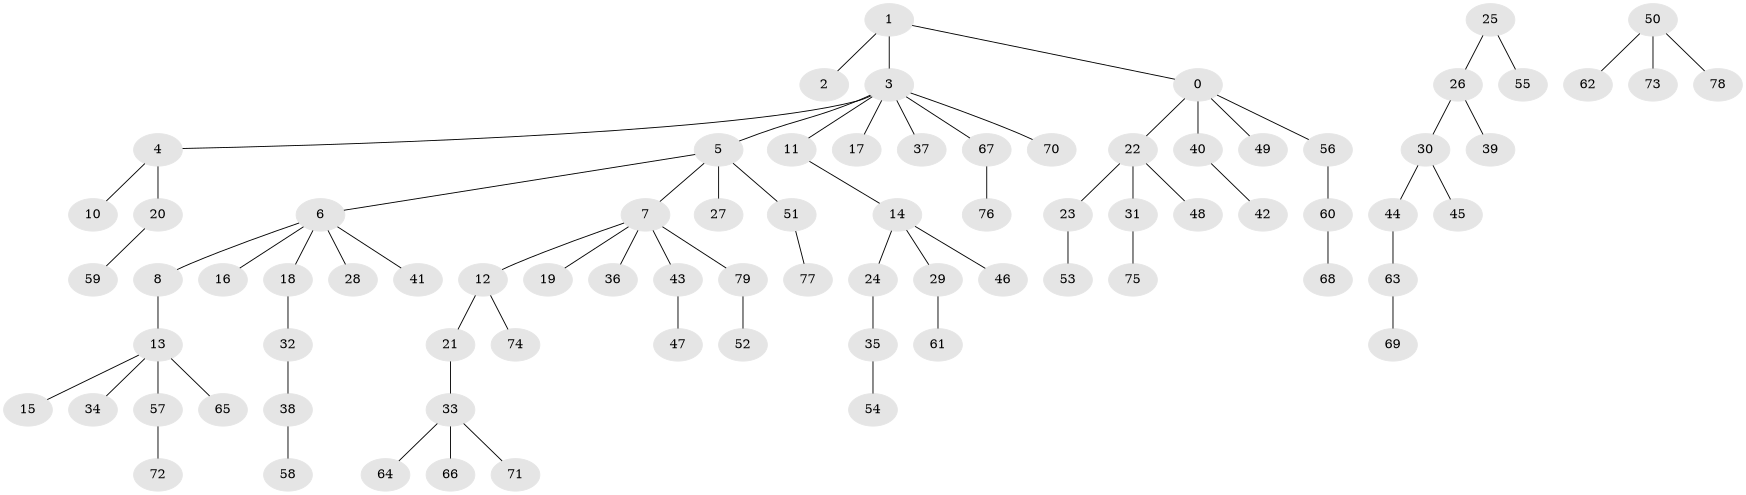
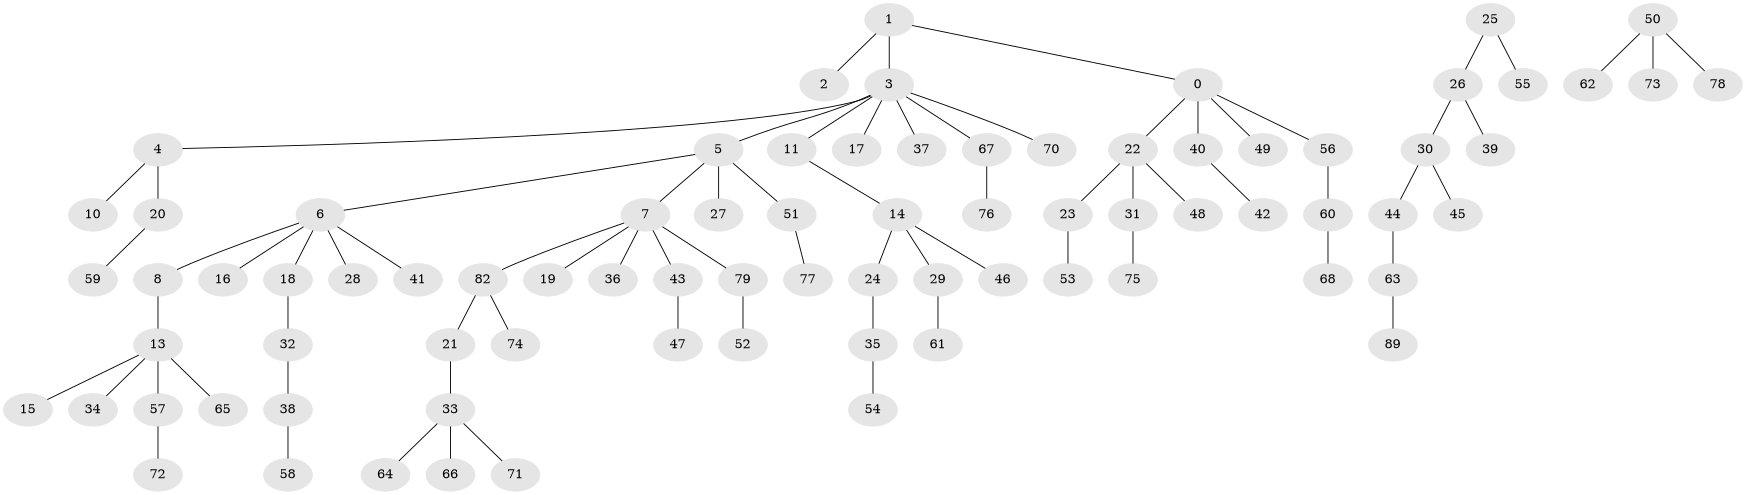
  graph {
    node [color=gray90 style=filled]
    1
    2
    3
    n4 [label=0]
    4
    5
    11
    17
    37
    67
    70
    22
    40
    49
    56
    10
    20
    6
    7
    27
    51
    14
    76
    59
    8
    16
    18
    28
    41
-   12
+   12 [label=82]
    19
    36
    43
    79
    77
    13
    32
    21
    74
    47
    52
    15
    34
    57
    65
    23
    31
    48
    42
    60
    24
    29
    46
    25
    26
    55
    33
    72
    35
    61
    38
    64
    66
    71
    53
    75
    54
    30
    39
    44
    45
    63
    58
    50
    62
    73
    78
-   69
+   69 [label=89]
    68
    1 -- 2
    1 -- 3
    1 -- n4
    3 -- 4
    3 -- 5
    3 -- 11
    3 -- 17
    3 -- 37
    3 -- 67
    3 -- 70
    n4 -- 22
    n4 -- 40
    n4 -- 49
    n4 -- 56
    4 -- 10
    4 -- 20
    5 -- 6
    5 -- 7
    5 -- 27
    5 -- 51
    11 -- 14
    67 -- 76
    22 -- 23
    22 -- 31
    22 -- 48
    40 -- 42
    56 -- 60
    20 -- 59
    6 -- 8
    6 -- 16
    6 -- 18
    6 -- 28
    6 -- 41
    7 -- 12
    7 -- 19
    7 -- 36
    7 -- 43
    7 -- 79
    51 -- 77
    14 -- 24
    14 -- 29
    14 -- 46
    8 -- 13
    18 -- 32
    12 -- 21
    12 -- 74
    43 -- 47
    79 -- 52
    13 -- 15
    13 -- 34
    13 -- 57
    13 -- 65
    32 -- 38
    21 -- 33
    57 -- 72
    23 -- 53
    31 -- 75
    60 -- 68
    24 -- 35
    29 -- 61
    25 -- 26
    25 -- 55
    26 -- 30
    26 -- 39
    33 -- 64
    33 -- 66
    33 -- 71
    35 -- 54
    38 -- 58
    30 -- 44
    30 -- 45
    44 -- 63
    63 -- 69
    50 -- 62
    50 -- 73
    50 -- 78
  }
